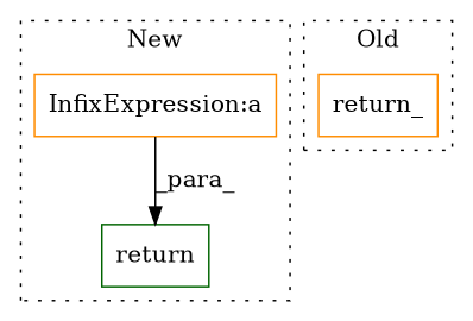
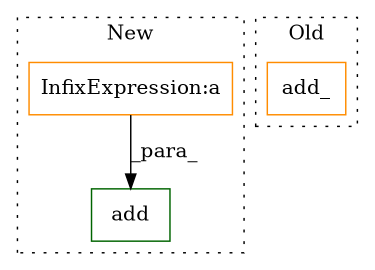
  digraph {
    node [shape=box color=darkorange]
-   n1 [a=41 l=7 label=return s=1929 color=darkgreen]
+   n1 [a=41 l=7 label=add s=1929 color=darkgreen]
    n2 [a=27 l=3 label="InfixExpression:a" s=1939]
-   n3 [a=32 l="5,1" label=return_ s="1949,1956"]
+   n3 [a=32 l="5,1" label=add_ s="1949,1956"]
    subgraph cluster_1 {
      label=New
      style=dotted
      n1
      n2
    }
    subgraph cluster_2 {
      label=Old
      style=dotted
      n3
    }
    n2 -> n1 [label=_para_]
  }
